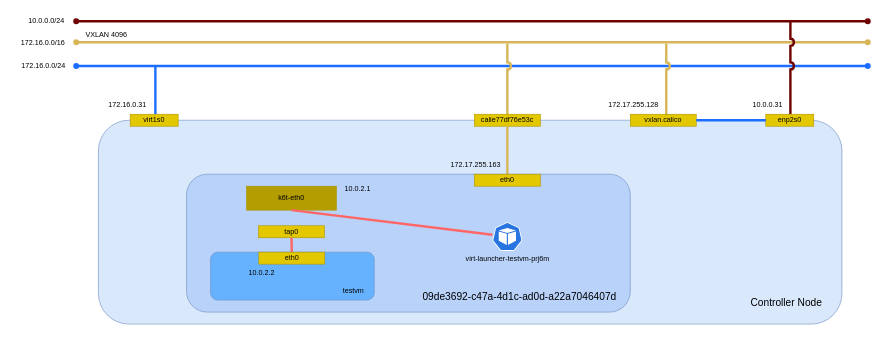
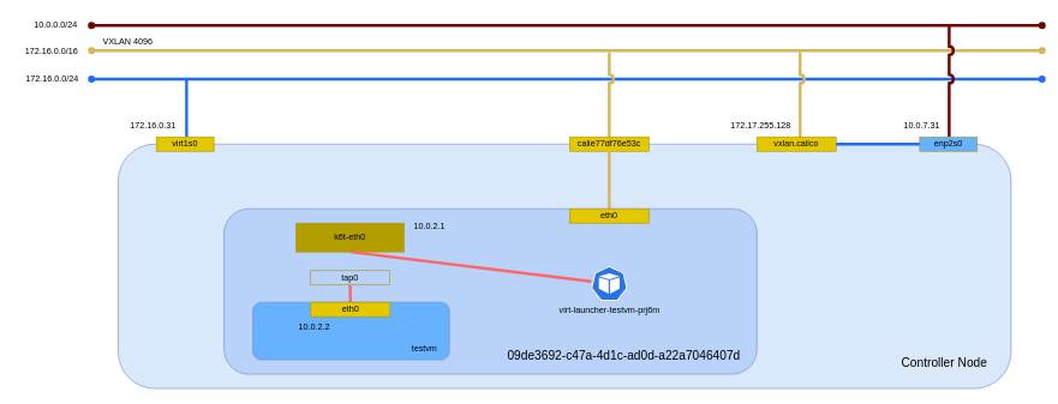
  <mxCell id="0" />
  <mxCell id="1" value="ネットワーク" style="locked=1;" parent="0" />
  <mxCell id="2" value="" style="endArrow=oval;html=1;rounded=0;startArrow=oval;startFill=1;endFill=1;strokeWidth=4;fillColor=#a20025;strokeColor=#6F0000;" parent="1" edge="1"><mxGeometry width="50" height="50" relative="1" as="geometry"><mxPoint x="126" y="35" as="sourcePoint" /><mxPoint x="1446" y="35" as="targetPoint" /></mxGeometry></mxCell>
  <mxCell id="3" value="10.0.0.0/24" style="text;html=1;align=center;verticalAlign=middle;resizable=0;points=[];autosize=1;strokeColor=none;fillColor=none;" parent="1" vertex="1"><mxGeometry x="36" y="20" width="80" height="30" as="geometry" /></mxCell>
  <mxCell id="4" value="" style="endArrow=oval;html=1;rounded=0;startArrow=oval;startFill=1;endFill=1;strokeWidth=4;fillColor=#a20025;strokeColor=#1C6EFF;" parent="1" edge="1"><mxGeometry width="50" height="50" relative="1" as="geometry"><mxPoint x="126" y="109.5" as="sourcePoint" /><mxPoint x="1446" y="109.5" as="targetPoint" /></mxGeometry></mxCell>
  <mxCell id="5" value="172.16.0.0/24" style="text;html=1;align=center;verticalAlign=middle;resizable=0;points=[];autosize=1;strokeColor=none;fillColor=none;" parent="1" vertex="1"><mxGeometry x="21" y="95" width="100" height="30" as="geometry" /></mxCell>
  <mxCell id="6" value="" style="endArrow=none;html=1;rounded=0;startArrow=none;startFill=0;endFill=0;strokeWidth=4;fillColor=#a20025;strokeColor=#1C6EFF;jumpStyle=arc;" parent="1" edge="1"><mxGeometry width="50" height="50" relative="1" as="geometry"><mxPoint x="258" y="110" as="sourcePoint" /><mxPoint x="258" y="190" as="targetPoint" /></mxGeometry></mxCell>
  <mxCell id="7" value="" style="endArrow=oval;html=1;rounded=0;startArrow=oval;startFill=1;endFill=1;strokeWidth=4;fillColor=#fff2cc;strokeColor=#d6b656;" parent="1" edge="1"><mxGeometry width="50" height="50" relative="1" as="geometry"><mxPoint x="126" y="70" as="sourcePoint" /><mxPoint x="1446" y="70" as="targetPoint" /></mxGeometry></mxCell>
  <mxCell id="8" value="172.16.0.0/16" style="text;html=1;align=center;verticalAlign=middle;resizable=0;points=[];autosize=1;strokeColor=none;fillColor=none;" parent="1" vertex="1"><mxGeometry x="20" y="56" width="100" height="30" as="geometry" /></mxCell>
  <mxCell id="9" value="VXLAN 4096" style="text;html=1;align=center;verticalAlign=middle;resizable=0;points=[];autosize=1;strokeColor=none;fillColor=none;" parent="1" vertex="1"><mxGeometry x="131" y="42" width="90" height="30" as="geometry" /></mxCell>
  <mxCell id="10" value="" style="endArrow=none;html=1;rounded=0;startArrow=none;startFill=0;endFill=0;strokeWidth=4;fillColor=#fff2cc;strokeColor=#d6b656;jumpStyle=arc;" parent="1" edge="1"><mxGeometry width="50" height="50" relative="1" as="geometry"><mxPoint x="1110" y="72" as="sourcePoint" /><mxPoint x="1110" y="200" as="targetPoint" /></mxGeometry></mxCell>
  <mxCell id="11" value="" style="endArrow=none;html=1;rounded=0;startArrow=none;startFill=0;endFill=0;strokeWidth=4;fillColor=#a20025;strokeColor=#6F0000;jumpStyle=arc;" parent="1" edge="1"><mxGeometry width="50" height="50" relative="1" as="geometry"><mxPoint x="1317" y="36" as="sourcePoint" /><mxPoint x="1317" y="190" as="targetPoint" /></mxGeometry></mxCell>
  <mxCell id="12" value="" style="endArrow=none;html=1;rounded=0;startArrow=none;startFill=0;endFill=0;strokeWidth=4;fillColor=#fff2cc;strokeColor=#d6b656;jumpStyle=arc;" parent="1" edge="1"><mxGeometry width="50" height="50" relative="1" as="geometry"><mxPoint x="845" y="72" as="sourcePoint" /><mxPoint x="845" y="200" as="targetPoint" /></mxGeometry></mxCell>
  <mxCell id="13" value="マシン" style="locked=1;" parent="0" />
  <mxCell id="14" value="" style="rounded=1;whiteSpace=wrap;html=1;fillColor=#dae8fc;strokeColor=#6c8ebf;" parent="13" vertex="1"><mxGeometry x="163" y="200" width="1240" height="340" as="geometry" /></mxCell>
  <mxCell id="15" value="virt1s0" style="rounded=0;whiteSpace=wrap;html=1;fillColor=#e3c800;fontColor=#000000;strokeColor=#B09500;" parent="13" vertex="1"><mxGeometry x="216" y="190" width="80" height="20" as="geometry" /></mxCell>
  <mxCell id="16" value="172.16.0.31" style="text;html=1;align=center;verticalAlign=middle;resizable=0;points=[];autosize=1;strokeColor=none;fillColor=none;" parent="13" vertex="1"><mxGeometry x="166" y="160" width="90" height="30" as="geometry" /></mxCell>
- <mxCell id="17" value="enp2s0" style="rounded=0;whiteSpace=wrap;html=1;fillColor=#e3c800;fontColor=#000000;strokeColor=#B09500;" parent="13" vertex="1"><mxGeometry x="1276" y="190" width="80" height="20" as="geometry" /></mxCell>
- <mxCell id="18" value="10.0.0.31" style="text;html=1;align=center;verticalAlign=middle;resizable=0;points=[];autosize=1;strokeColor=none;fillColor=none;" parent="13" vertex="1"><mxGeometry x="1244" y="160" width="70" height="30" as="geometry" /></mxCell>
+ <mxCell id="17" value="enp2s0" style="rounded=0;whiteSpace=wrap;html=1;fillColor=#66b2ff;fontColor=#000000;strokeColor=#B09500;" parent="13" vertex="1"><mxGeometry x="1276" y="190" width="80" height="20" as="geometry" /></mxCell>
+ <mxCell id="18" value="10.0.7.31" style="text;html=1;align=center;verticalAlign=middle;resizable=0;points=[];autosize=1;strokeColor=none;fillColor=none;" parent="13" vertex="1"><mxGeometry x="1244" y="160" width="70" height="30" as="geometry" /></mxCell>
  <mxCell id="19" value="&lt;font style=&quot;font-size: 17px;&quot;&gt;Controller Node&lt;/font&gt;" style="text;html=1;align=center;verticalAlign=middle;resizable=0;points=[];autosize=1;strokeColor=none;fillColor=none;" parent="13" vertex="1"><mxGeometry x="1240" y="490" width="140" height="30" as="geometry" /></mxCell>
  <mxCell id="20" value="calie77df76e53c" style="rounded=0;whiteSpace=wrap;html=1;fillColor=#e3c800;fontColor=#000000;strokeColor=#B09500;" parent="13" vertex="1"><mxGeometry x="790" y="190" width="110" height="20" as="geometry" /></mxCell>
  <mxCell id="21" value="" style="endArrow=none;html=1;rounded=0;startArrow=none;startFill=0;endFill=0;strokeWidth=4;fillColor=#d5e8d4;strokeColor=#D6B656;jumpStyle=arc;entryX=0.5;entryY=0;entryDx=0;entryDy=0;exitX=0.5;exitY=1;exitDx=0;exitDy=0;" parent="13" source="20" target="29" edge="1"><mxGeometry width="50" height="50" relative="1" as="geometry"><mxPoint x="816" y="120" as="sourcePoint" /><mxPoint x="816" y="200" as="targetPoint" /></mxGeometry></mxCell>
  <mxCell id="22" value="vxlan.calico" style="rounded=0;whiteSpace=wrap;html=1;fillColor=#e3c800;fontColor=#000000;strokeColor=#B09500;" parent="13" vertex="1"><mxGeometry x="1050" y="190" width="110" height="20" as="geometry" /></mxCell>
  <mxCell id="23" value="" style="endArrow=none;html=1;rounded=0;startArrow=none;startFill=0;endFill=0;strokeWidth=4;fillColor=#a20025;strokeColor=#1C6EFF;jumpStyle=arc;exitX=0;exitY=0.5;exitDx=0;exitDy=0;entryX=1;entryY=0.5;entryDx=0;entryDy=0;dashed=0;dashPattern=1 1;" parent="13" source="17" target="22" edge="1"><mxGeometry width="50" height="50" relative="1" as="geometry"><mxPoint x="268" y="120" as="sourcePoint" /><mxPoint x="268" y="200" as="targetPoint" /></mxGeometry></mxCell>
  <mxCell id="24" value="172.17.255.128" style="text;html=1;align=center;verticalAlign=middle;resizable=0;points=[];autosize=1;strokeColor=none;fillColor=none;" parent="13" vertex="1"><mxGeometry x="1000" y="160" width="110" height="30" as="geometry" /></mxCell>
  <mxCell id="25" value="NW名前空間" style="locked=1;" parent="0" />
  <mxCell id="26" value="" style="rounded=1;whiteSpace=wrap;html=1;fillColor=#b8d2fa;strokeColor=#6c8ebf;align=center;horizontal=1;" parent="25" vertex="1"><mxGeometry x="310" y="290" width="740" height="230" as="geometry" /></mxCell>
  <mxCell id="27" value="&lt;font style=&quot;font-size: 17px;&quot;&gt;09de3692-c47a-4d1c-ad0d-a22a7046407d&lt;/font&gt;" style="text;html=1;align=center;verticalAlign=middle;resizable=0;points=[];autosize=1;strokeColor=none;fillColor=none;" parent="25" vertex="1"><mxGeometry x="690" y="480" width="350" height="30" as="geometry" /></mxCell>
- <mxCell id="28" value="172.17.255.163" style="text;html=1;align=center;verticalAlign=middle;resizable=0;points=[];autosize=1;strokeColor=none;fillColor=none;" parent="25" vertex="1"><mxGeometry x="737" y="260" width="110" height="30" as="geometry" /></mxCell>
  <mxCell id="29" value="eth0" style="rounded=0;whiteSpace=wrap;html=1;fillColor=#e3c800;fontColor=#000000;strokeColor=#B09500;" parent="25" vertex="1"><mxGeometry x="790" y="290" width="110" height="20" as="geometry" /></mxCell>
  <mxCell id="30" value="k6t-eth0" style="rounded=0;whiteSpace=wrap;html=1;fillColor=#B39D00;fontColor=#000000;strokeColor=#B09500;" vertex="1" parent="25"><mxGeometry x="410" y="310" width="150" height="40" as="geometry" /></mxCell>
- <mxCell id="31" value="tap0" style="rounded=0;whiteSpace=wrap;html=1;fillColor=#e3c800;fontColor=#000000;strokeColor=#B09500;" vertex="1" parent="25"><mxGeometry x="430" y="376" width="110" height="20" as="geometry" /></mxCell>
+ <mxCell id="31" value="tap0" style="rounded=0;whiteSpace=wrap;html=1;fillColor=#b8d2fa;fontColor=#000000;strokeColor=#B09500;" vertex="1" parent="25"><mxGeometry x="430" y="376" width="110" height="20" as="geometry" /></mxCell>
  <mxCell id="32" value="" style="endArrow=none;html=1;rounded=0;startArrow=none;startFill=0;endFill=0;strokeWidth=4;fillColor=#d5e8d4;strokeColor=#FF6666;jumpStyle=arc;exitX=0.5;exitY=1;exitDx=0;exitDy=0;" edge="1" parent="25" source="30" target="36"><mxGeometry width="50" height="50" relative="1" as="geometry"><mxPoint x="630" y="310" as="sourcePoint" /><mxPoint x="630" y="390" as="targetPoint" /></mxGeometry></mxCell>
  <mxCell id="33" value="" style="endArrow=none;html=1;rounded=0;startArrow=none;startFill=0;endFill=0;strokeWidth=4;fillColor=#d5e8d4;strokeColor=#FF6666;jumpStyle=arc;exitX=0.5;exitY=1;exitDx=0;exitDy=0;entryX=0.5;entryY=0;entryDx=0;entryDy=0;" edge="1" parent="25" source="31" target="39"><mxGeometry width="50" height="50" relative="1" as="geometry"><mxPoint x="570" y="380" as="sourcePoint" /><mxPoint x="570" y="406" as="targetPoint" /></mxGeometry></mxCell>
  <mxCell id="34" value="10.0.2.1" style="text;html=1;align=center;verticalAlign=middle;resizable=0;points=[];autosize=1;strokeColor=none;fillColor=none;" vertex="1" parent="25"><mxGeometry x="560" y="300" width="70" height="30" as="geometry" /></mxCell>
  <mxCell id="35" value="コンテナ" style="locked=1;" parent="0" />
  <mxCell id="36" value="virt-launcher-testvm-prj6m" style="aspect=fixed;sketch=0;html=1;dashed=0;whitespace=wrap;verticalLabelPosition=bottom;verticalAlign=top;fillColor=#2875E2;strokeColor=#ffffff;points=[[0.005,0.63,0],[0.1,0.2,0],[0.9,0.2,0],[0.5,0,0],[0.995,0.63,0],[0.72,0.99,0],[0.5,1,0],[0.28,0.99,0]];shape=mxgraph.kubernetes.icon2;prIcon=pod" parent="35" vertex="1"><mxGeometry x="820" y="370" width="50" height="48" as="geometry" /></mxCell>
  <mxCell id="37" value="仮想マシン" style="locked=1;" parent="0" />
  <mxCell id="38" value="" style="rounded=1;whiteSpace=wrap;html=1;fillColor=#66B2FF;strokeColor=#6c8ebf;" vertex="1" parent="37"><mxGeometry x="350" y="420" width="273" height="80" as="geometry" /></mxCell>
  <mxCell id="39" value="eth0" style="rounded=0;whiteSpace=wrap;html=1;fillColor=#e3c800;fontColor=#000000;strokeColor=#B09500;" vertex="1" parent="37"><mxGeometry x="430.5" y="420" width="110" height="20" as="geometry" /></mxCell>
  <mxCell id="40" value="10.0.2.2" style="text;html=1;align=center;verticalAlign=middle;resizable=0;points=[];autosize=1;strokeColor=none;fillColor=none;" vertex="1" parent="37"><mxGeometry x="400" y="440" width="70" height="30" as="geometry" /></mxCell>
  <mxCell id="41" value="testvm" style="text;html=1;align=center;verticalAlign=middle;resizable=0;points=[];autosize=1;strokeColor=none;fillColor=none;" vertex="1" parent="37"><mxGeometry x="558" y="470" width="60" height="30" as="geometry" /></mxCell>
